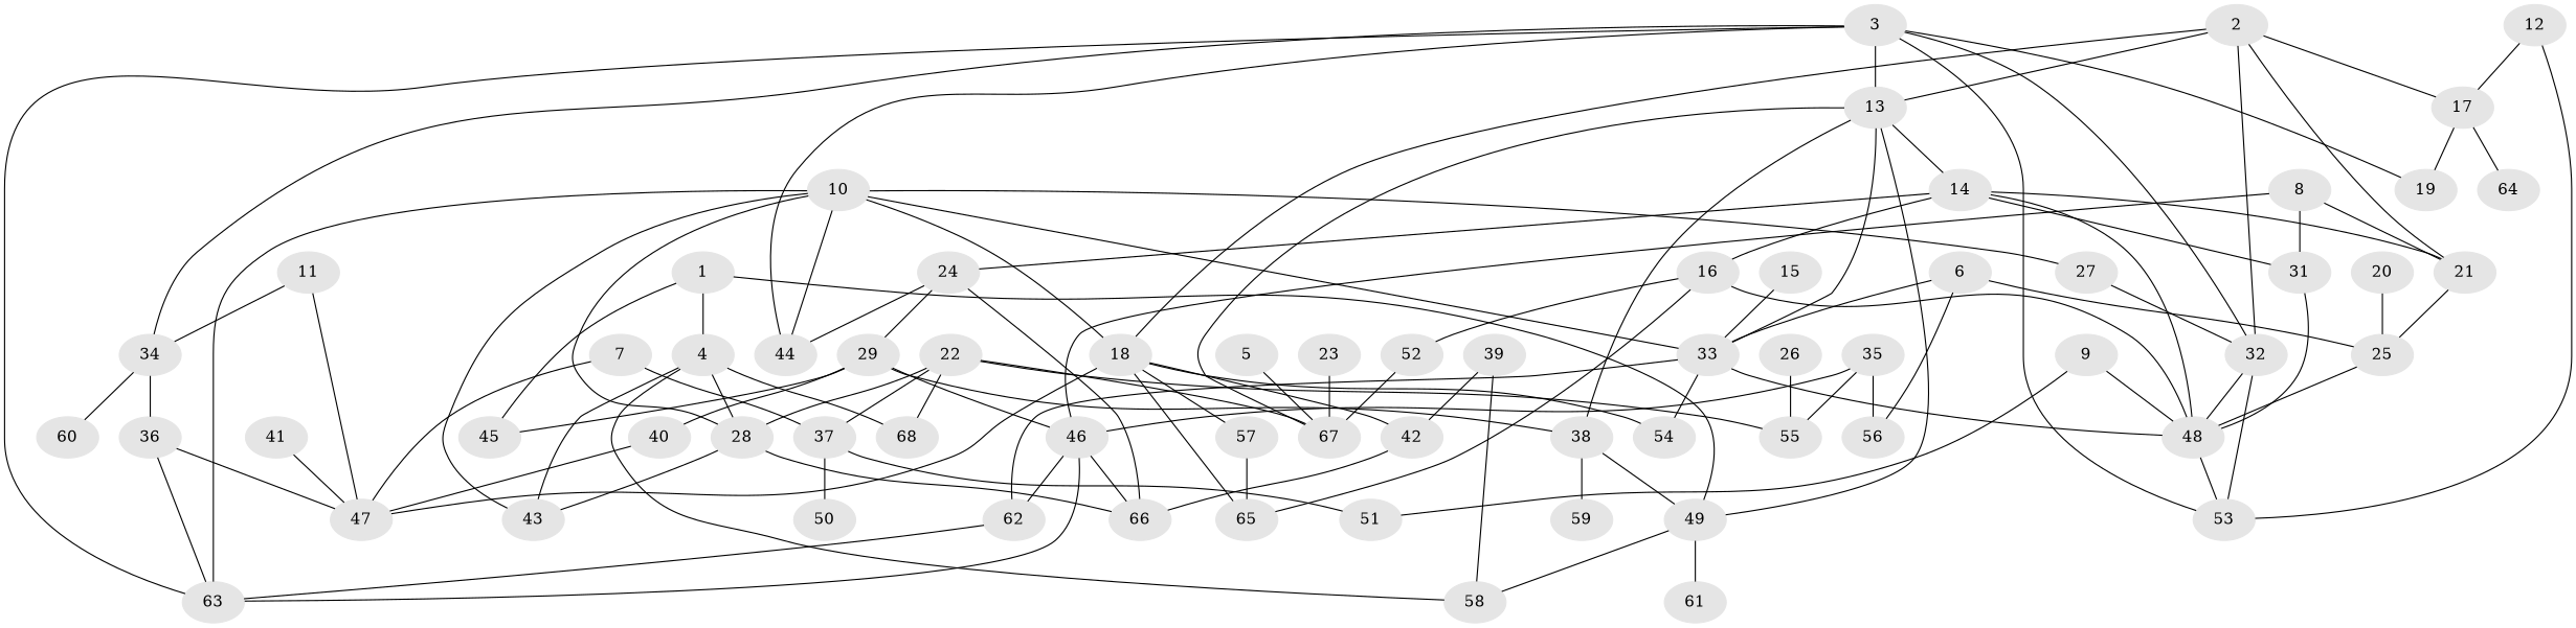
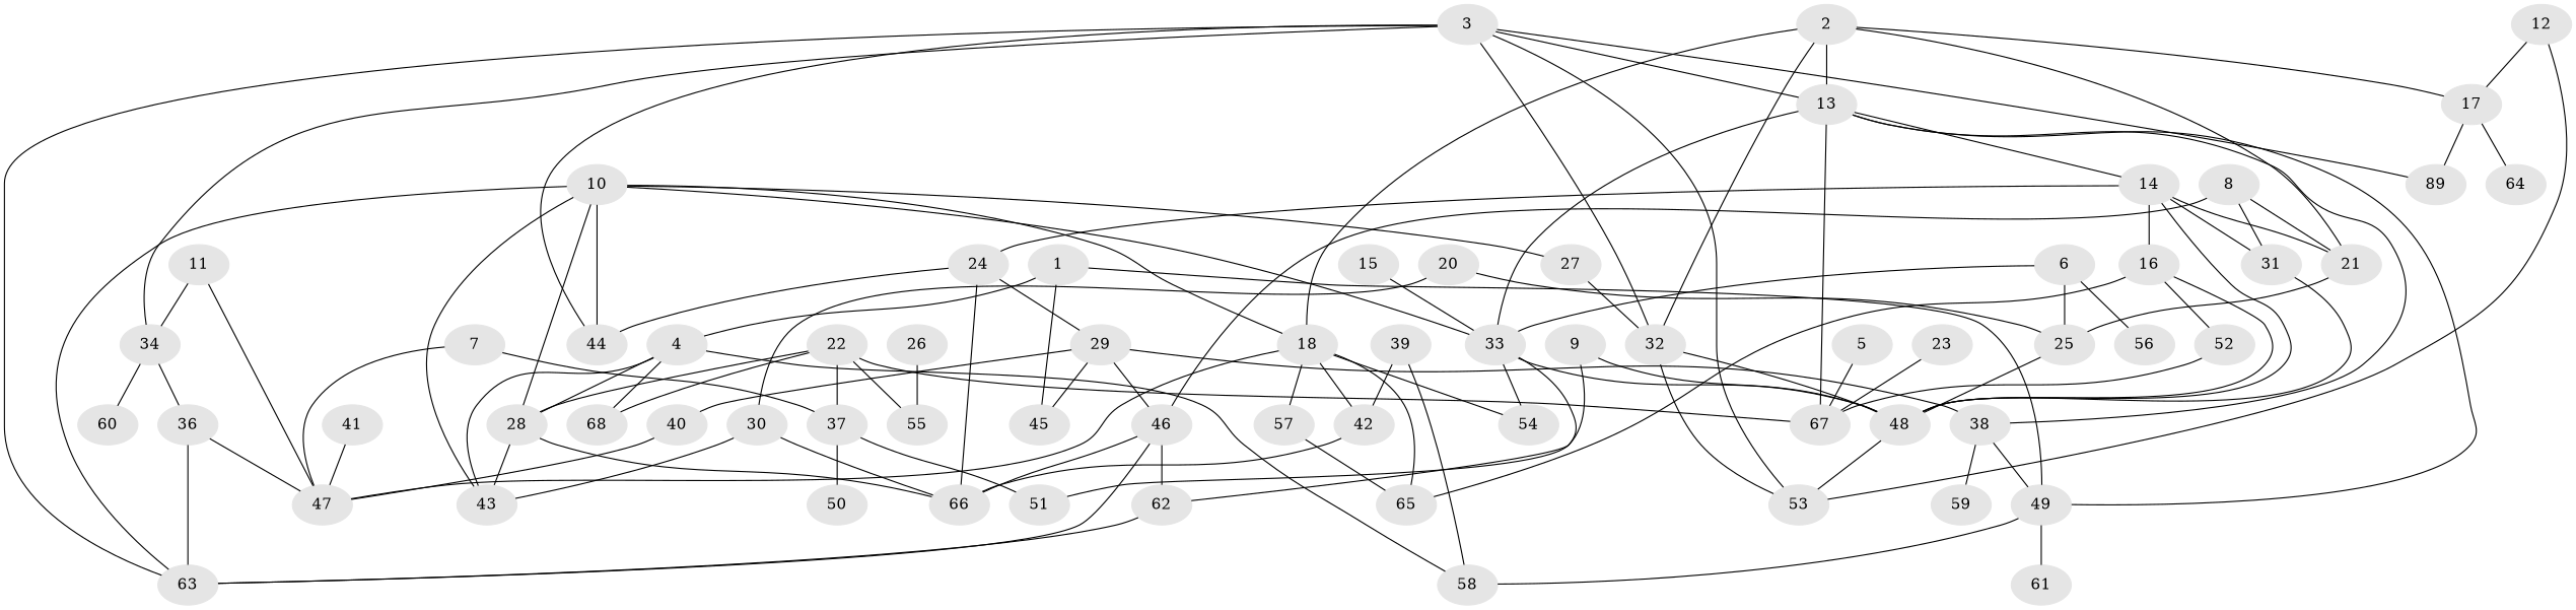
  graph {
    node [color=gray90 style=filled]
    edge [weight=1.0]
    1
    4
    45
    49
    28
    43
    58
    68
    61
    2
    13
    17
    18
    21
    32
    67
    33
    14
    38
-   19
+   19 [label=89]
    64
    47
    65
    42
    54
    57
    25
    53
    48
    3
    34
    44
    63
    36
    60
    66
    5
    6
    56
    62
    7
    37
    51
    50
    8
    31
    46
    9
    10
    27
    11
    12
    16
    24
    59
    52
    29
    15
    20
+   30
    22
    55
    23
    40
    26
-   35
    39
    41
    1 -- 4
    1 -- 45
    1 -- 49
    4 -- 28
    4 -- 43
    4 -- 58
    4 -- 68
    49 -- 58
    49 -- 61
    28 -- 43
    28 -- 66
    2 -- 13
    2 -- 17
    2 -- 18
    2 -- 21
    2 -- 32
    13 -- 49
    13 -- 67
    13 -- 33
    13 -- 14
    13 -- 38
    17 -- 19
    17 -- 64
    18 -- 47
    18 -- 65
    18 -- 42
    18 -- 54
    18 -- 57
    21 -- 25
    32 -- 53
    32 -- 48
    33 -- 54
    33 -- 48
    33 -- 62
    14 -- 21
    14 -- 48
    14 -- 31
    14 -- 16
    14 -- 24
    38 -- 49
    38 -- 59
    42 -- 66
    57 -- 65
    25 -- 48
    48 -- 53
    3 -- 13
    3 -- 32
    3 -- 19
    3 -- 53
    3 -- 34
    3 -- 44
    3 -- 63
    34 -- 36
    34 -- 60
    36 -- 47
    36 -- 63
    5 -- 67
    6 -- 33
    6 -- 25
    6 -- 56
    62 -- 63
    7 -- 47
    7 -- 37
    37 -- 51
    37 -- 50
    8 -- 21
    8 -- 31
    8 -- 46
    31 -- 48
    46 -- 63
    46 -- 66
    46 -- 62
    9 -- 48
    9 -- 51
    10 -- 28
    10 -- 43
    10 -- 18
    10 -- 33
    10 -- 44 [weight=2.0]
    10 -- 63
    10 -- 27
    27 -- 32
    11 -- 47
    11 -- 34
    12 -- 17
    12 -- 53
    16 -- 65
    16 -- 48
    16 -- 52
    24 -- 44
    24 -- 66
    24 -- 29
    52 -- 67
    29 -- 45
    29 -- 38
    29 -- 46
    29 -- 40
    15 -- 33
    20 -- 25
+   20 -- 30
+   30 -- 43
+   30 -- 66
    22 -- 28
    22 -- 68
    22 -- 67
    22 -- 37
    22 -- 55
    23 -- 67
    40 -- 47
    26 -- 55
-   35 -- 56
-   35 -- 46
-   35 -- 55
    39 -- 58
    39 -- 42
    41 -- 47
  }
